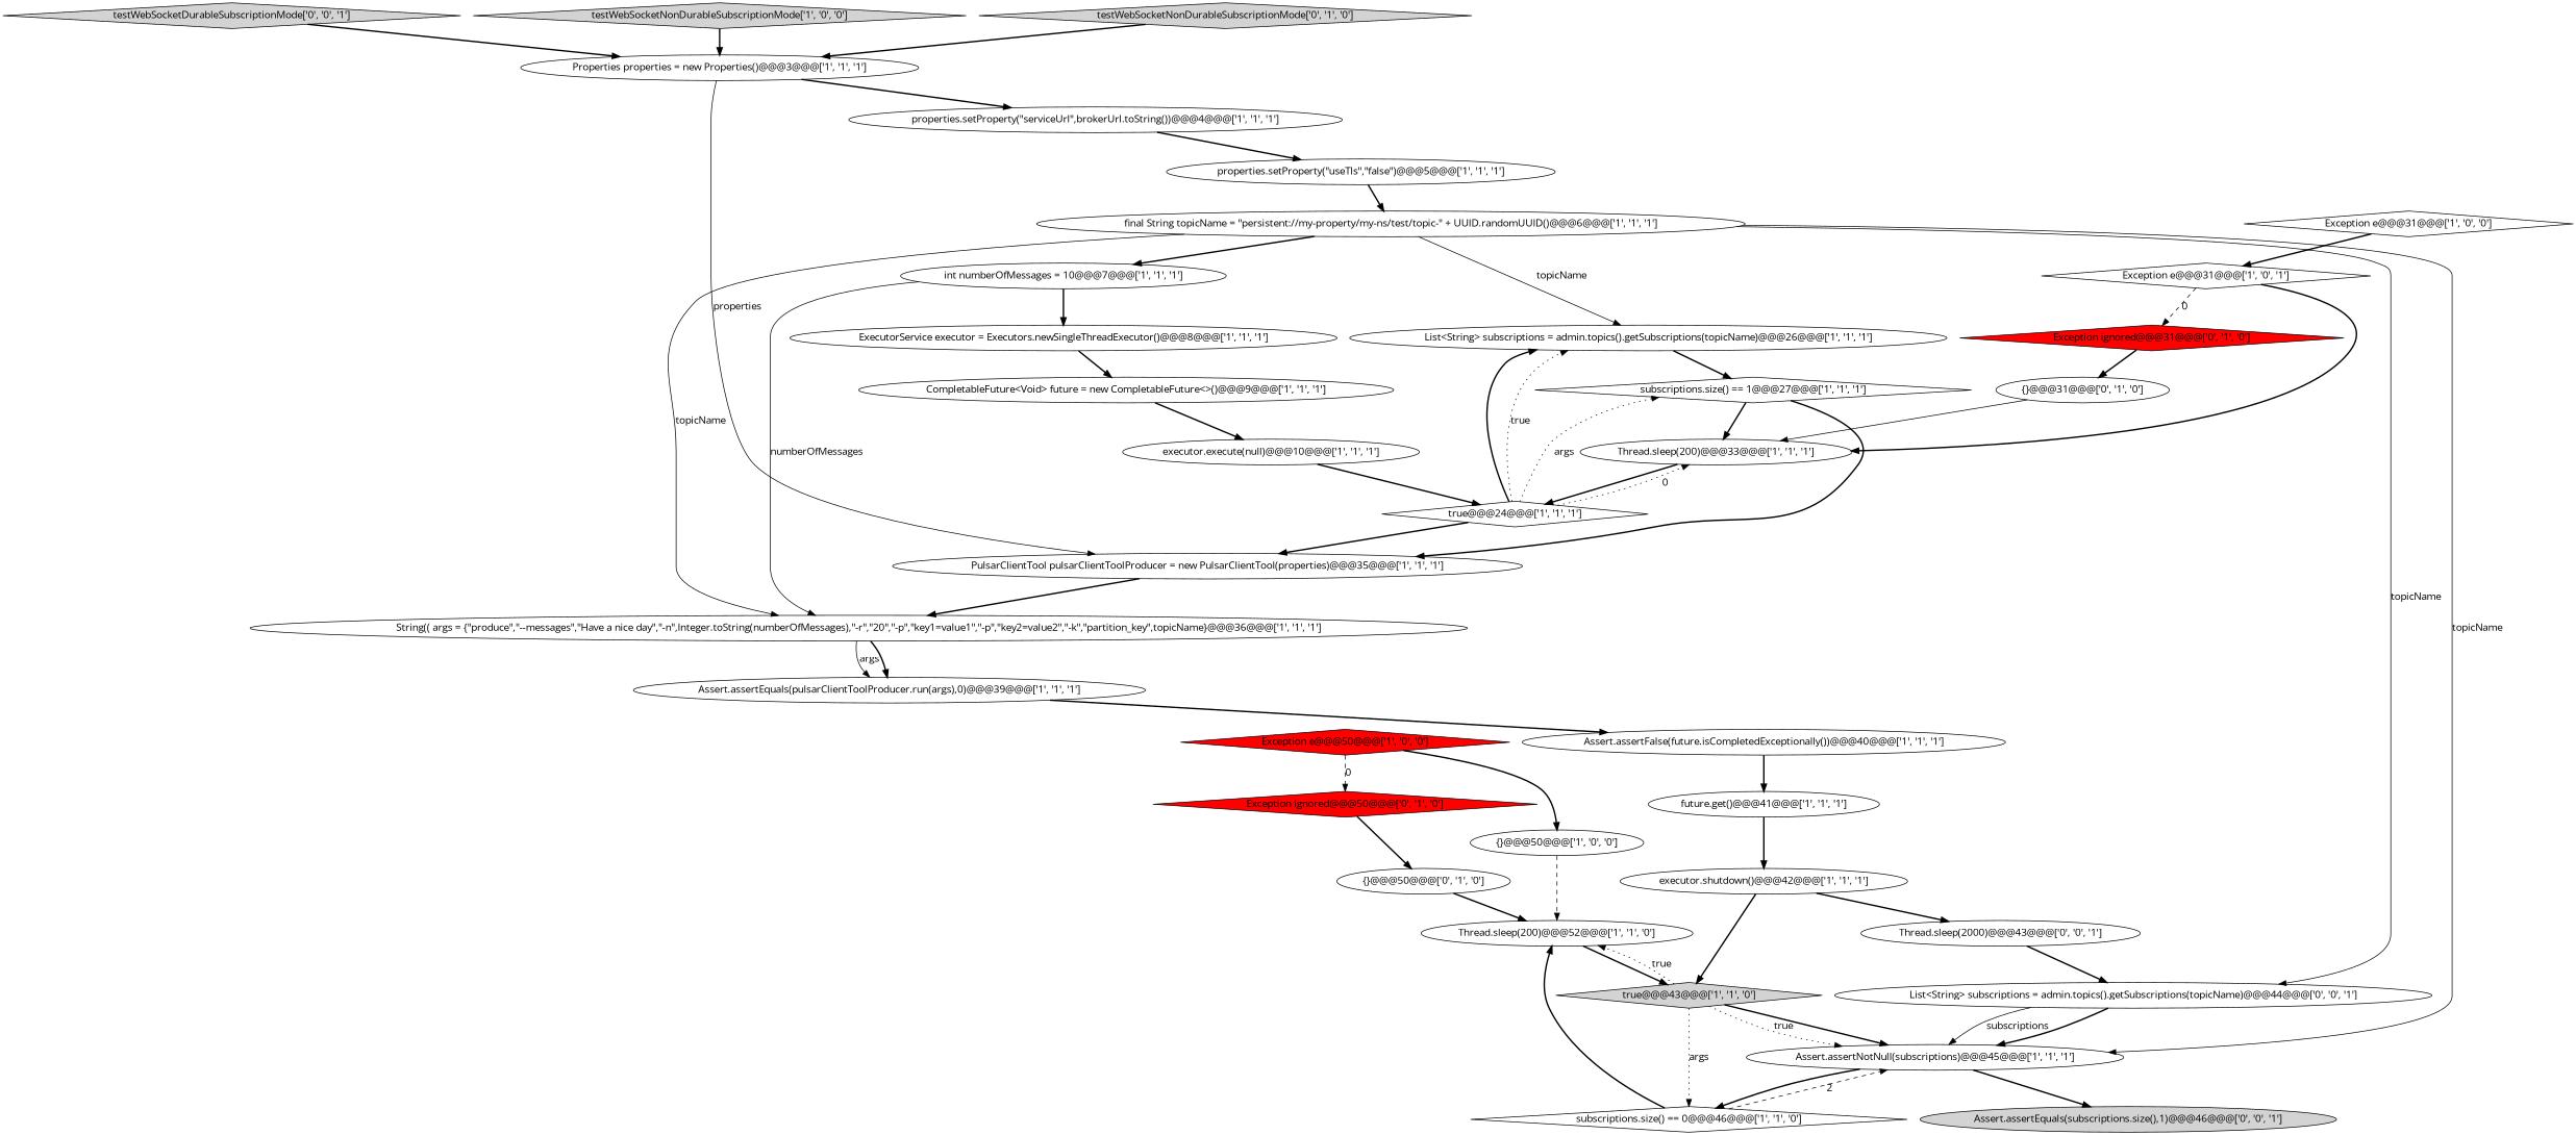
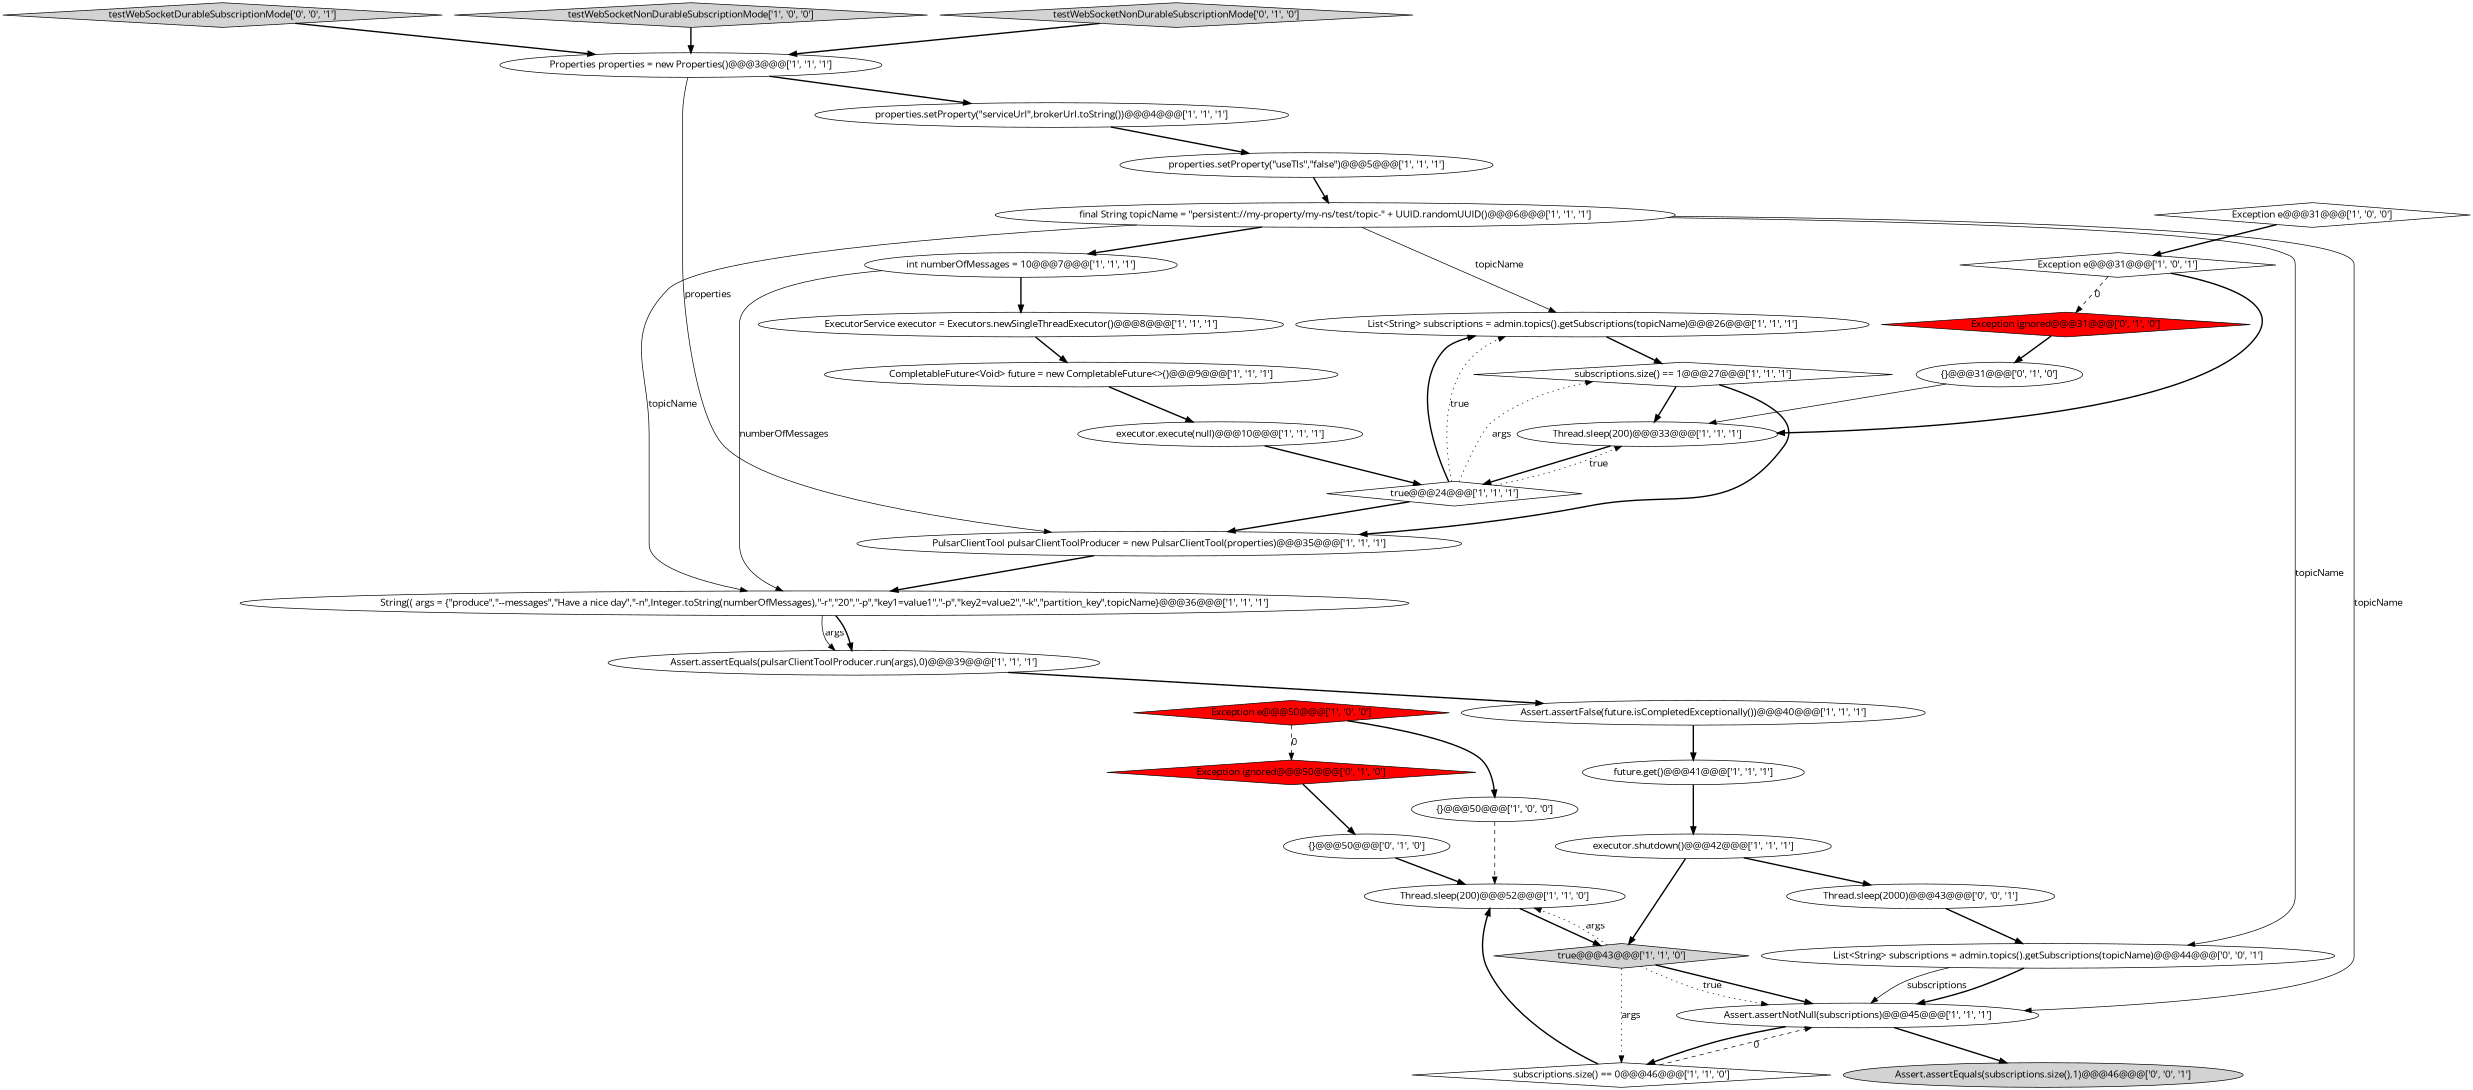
  digraph {
    fontname="Open Sans"
    node [fillcolor=white fontname="Open Sans" shape=ellipse style=filled]
    edge [fontname="Open Sans" style=bold]
    n1 [label="{}@@@50@@@['1', '0', '0']"]
    n2 [label="Thread.sleep(200)@@@52@@@['1', '1', '0']"]
    n3 [fillcolor=lightgray label="true@@@43@@@['1', '1', '0']" shape=diamond]
    n4 [label="Exception e@@@31@@@['1', '0', '0']" shape=diamond]
    n5 [label="Exception e@@@31@@@['1', '0', '1']" shape=diamond]
    n6 [label="Thread.sleep(200)@@@33@@@['1', '1', '1']"]
    n7 [fillcolor=red label="Exception ignored@@@31@@@['0', '1', '0']" shape=diamond]
    n8 [label="subscriptions.size() == 0@@@46@@@['1', '1', '0']" shape=diamond]
    n9 [label="Assert.assertNotNull(subscriptions)@@@45@@@['1', '1', '1']"]
    n10 [fillcolor=lightgray label="Assert.assertEquals(subscriptions.size(),1)@@@46@@@['0', '0', '1']"]
    n11 [label="List<String> subscriptions = admin.topics().getSubscriptions(topicName)@@@44@@@['0', '0', '1']"]
    n12 [fillcolor=lightgray label="testWebSocketDurableSubscriptionMode['0', '0', '1']" shape=diamond]
    n13 [label="Properties properties = new Properties()@@@3@@@['1', '1', '1']"]
    n14 [label="properties.setProperty(\"serviceUrl\",brokerUrl.toString())@@@4@@@['1', '1', '1']"]
    n15 [label="PulsarClientTool pulsarClientToolProducer = new PulsarClientTool(properties)@@@35@@@['1', '1', '1']"]
    n16 [label="properties.setProperty(\"useTls\",\"false\")@@@5@@@['1', '1', '1']"]
    n17 [label="final String topicName = \"persistent://my-property/my-ns/test/topic-\" + UUID.randomUUID()@@@6@@@['1', '1', '1']"]
    n18 [fillcolor=red label="Exception e@@@50@@@['1', '0', '0']" shape=diamond]
    n19 [fillcolor=red label="Exception ignored@@@50@@@['0', '1', '0']" shape=diamond]
    n20 [label="{}@@@50@@@['0', '1', '0']"]
    n21 [label="ExecutorService executor = Executors.newSingleThreadExecutor()@@@8@@@['1', '1', '1']"]
    n22 [label="CompletableFuture<Void> future = new CompletableFuture<>()@@@9@@@['1', '1', '1']"]
    n23 [label="executor.execute(null)@@@10@@@['1', '1', '1']"]
    n24 [label="{}@@@31@@@['0', '1', '0']"]
    n25 [label="true@@@24@@@['1', '1', '1']" shape=diamond]
    n26 [label="Thread.sleep(2000)@@@43@@@['0', '0', '1']"]
    n27 [fillcolor=lightgray label="testWebSocketNonDurableSubscriptionMode['1', '0', '0']" shape=diamond]
    n28 [label="Assert.assertEquals(pulsarClientToolProducer.run(args),0)@@@39@@@['1', '1', '1']"]
    n29 [label="Assert.assertFalse(future.isCompletedExceptionally())@@@40@@@['1', '1', '1']"]
    n30 [label="future.get()@@@41@@@['1', '1', '1']"]
    n31 [label="subscriptions.size() == 1@@@27@@@['1', '1', '1']" shape=diamond]
    n32 [label="String(( args = {\"produce\",\"--messages\",\"Have a nice day\",\"-n\",Integer.toString(numberOfMessages),\"-r\",\"20\",\"-p\",\"key1=value1\",\"-p\",\"key2=value2\",\"-k\",\"partition_key\",topicName}@@@36@@@['1', '1', '1']"]
    n33 [label="List<String> subscriptions = admin.topics().getSubscriptions(topicName)@@@26@@@['1', '1', '1']"]
    n34 [label="int numberOfMessages = 10@@@7@@@['1', '1', '1']"]
    n35 [fillcolor=lightgray label="testWebSocketNonDurableSubscriptionMode['0', '1', '0']" shape=diamond]
    n36 [label="executor.shutdown()@@@42@@@['1', '1', '1']"]
    n1 -> n2 [style=dashed]
    n2 -> n3
-   n3 -> n2 [label=true style=dotted]
+   n3 -> n2 [label=args style=dotted]
    n3 -> n8 [label=args style=dotted]
    n3 -> n9
    n3 -> n9 [label=true style=dotted]
    n4 -> n5
    n5 -> n6
    n5 -> n7 [label=0 style=dashed]
    n6 -> n25
    n7 -> n24
    n8 -> n2
-   n8 -> n9 [label=2 style=dashed]
+   n8 -> n9 [label=0 style=dashed]
    n9 -> n8
    n9 -> n10
    n11 -> n9 [label=subscriptions style=solid]
    n11 -> n9
    n12 -> n13
    n13 -> n14
    n13 -> n15 [label=properties style=solid]
    n14 -> n16
    n15 -> n32
    n16 -> n17
    n17 -> n9 [label=topicName style=solid]
    n17 -> n11 [label=topicName style=solid]
    n17 -> n32 [label=topicName style=solid]
    n17 -> n33 [label=topicName style=solid]
    n17 -> n34
    n18 -> n1
    n18 -> n19 [label=0 style=dashed]
    n19 -> n20
    n20 -> n2
    n21 -> n22
    n22 -> n23
    n23 -> n25
    n24 -> n6 [style=solid]
-   n25 -> n6 [label=0 style=dotted]
+   n25 -> n6 [label=true style=dotted]
    n25 -> n15
    n25 -> n31 [label=args style=dotted]
    n25 -> n33
    n25 -> n33 [label=true style=dotted]
    n26 -> n11
    n27 -> n13
    n28 -> n29
    n29 -> n30
    n30 -> n36
    n31 -> n6
    n31 -> n15
    n32 -> n28 [label=args style=solid]
    n32 -> n28
    n33 -> n31
    n34 -> n21
    n34 -> n32 [label=numberOfMessages style=solid]
    n35 -> n13
    n36 -> n3
    n36 -> n26
  }
